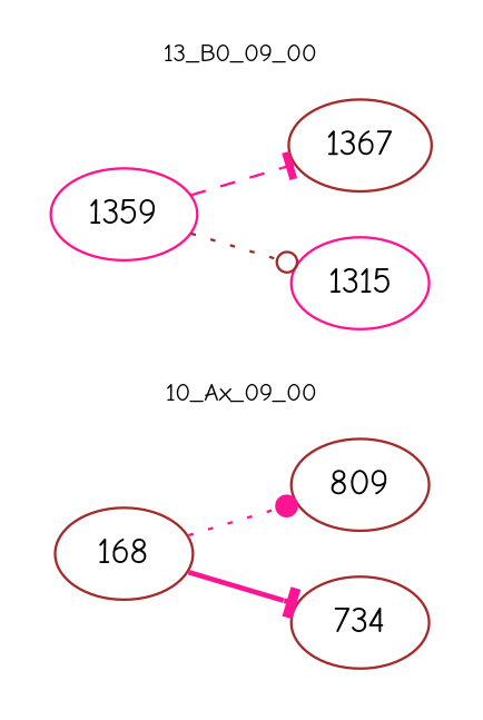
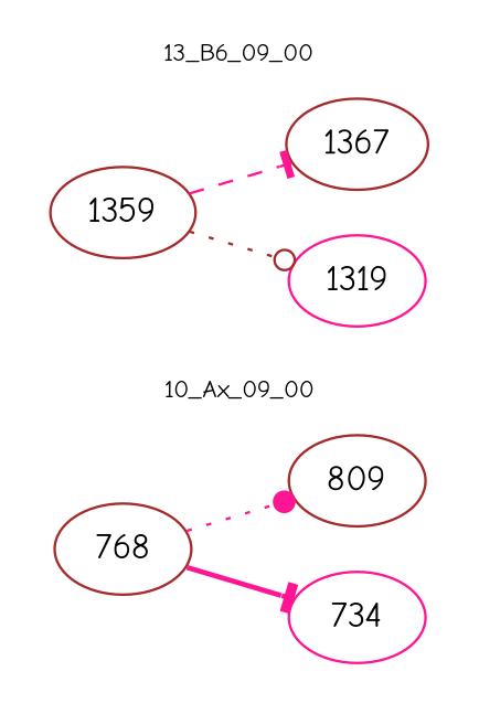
  digraph {
    fontname="Comic Neue"
    rankdir=LR
    node [color=brown fontname="Comic Neue"]
    edge [arrowhead=tee color=deeppink fontname="Comic Neue" style=dotted]
-   n1 [label=168]
-   n2 [label=734]
+   n1 [label=768]
+   n2 [color=deeppink label=734]
    n3 [label=809]
-   n4 [color=deeppink label=1359]
-   n5 [color=deeppink label=1315]
+   n4 [label=1359]
+   n5 [color=deeppink label=1319]
    n6 [label=1367]
    subgraph cluster_1 {
      color=white
      fontsize=10
      label="10_Ax_09_00"
      n1
      n2
      n3
    }
    subgraph cluster_2 {
      color=white
      fontsize=10
-     label="13_B0_09_00"
+     label="13_B6_09_00"
      n4
      n5
      n6
    }
    n1 -> n2 [style=bold]
    n1 -> n3 [arrowhead=dot]
    n4 -> n5 [arrowhead=odot color=brown]
    n4 -> n6 [style=dashed]
  }
